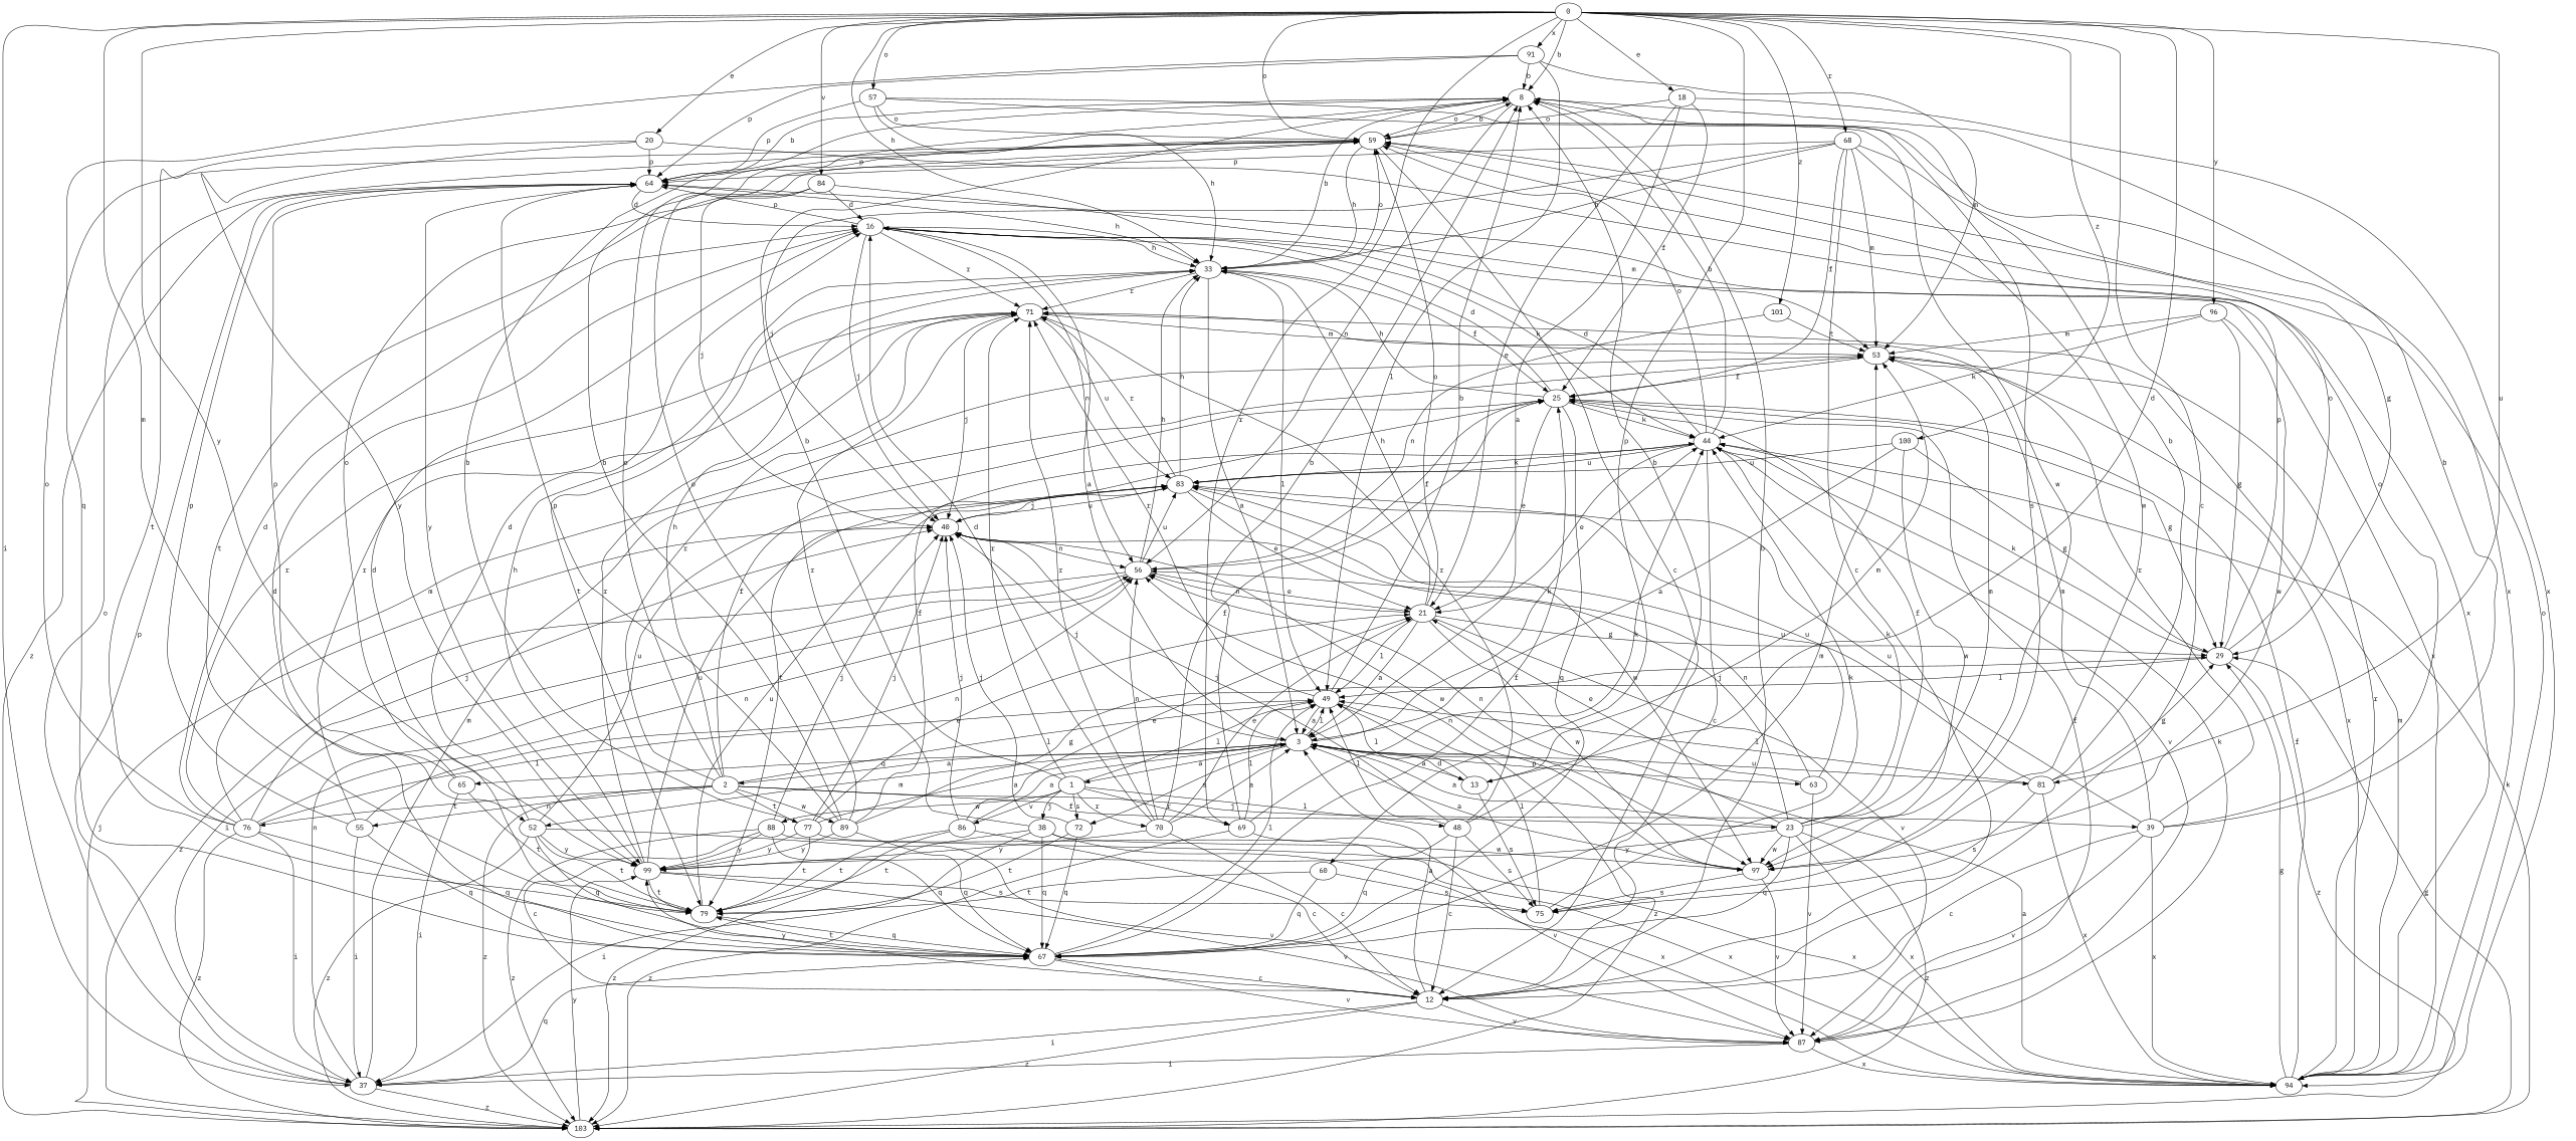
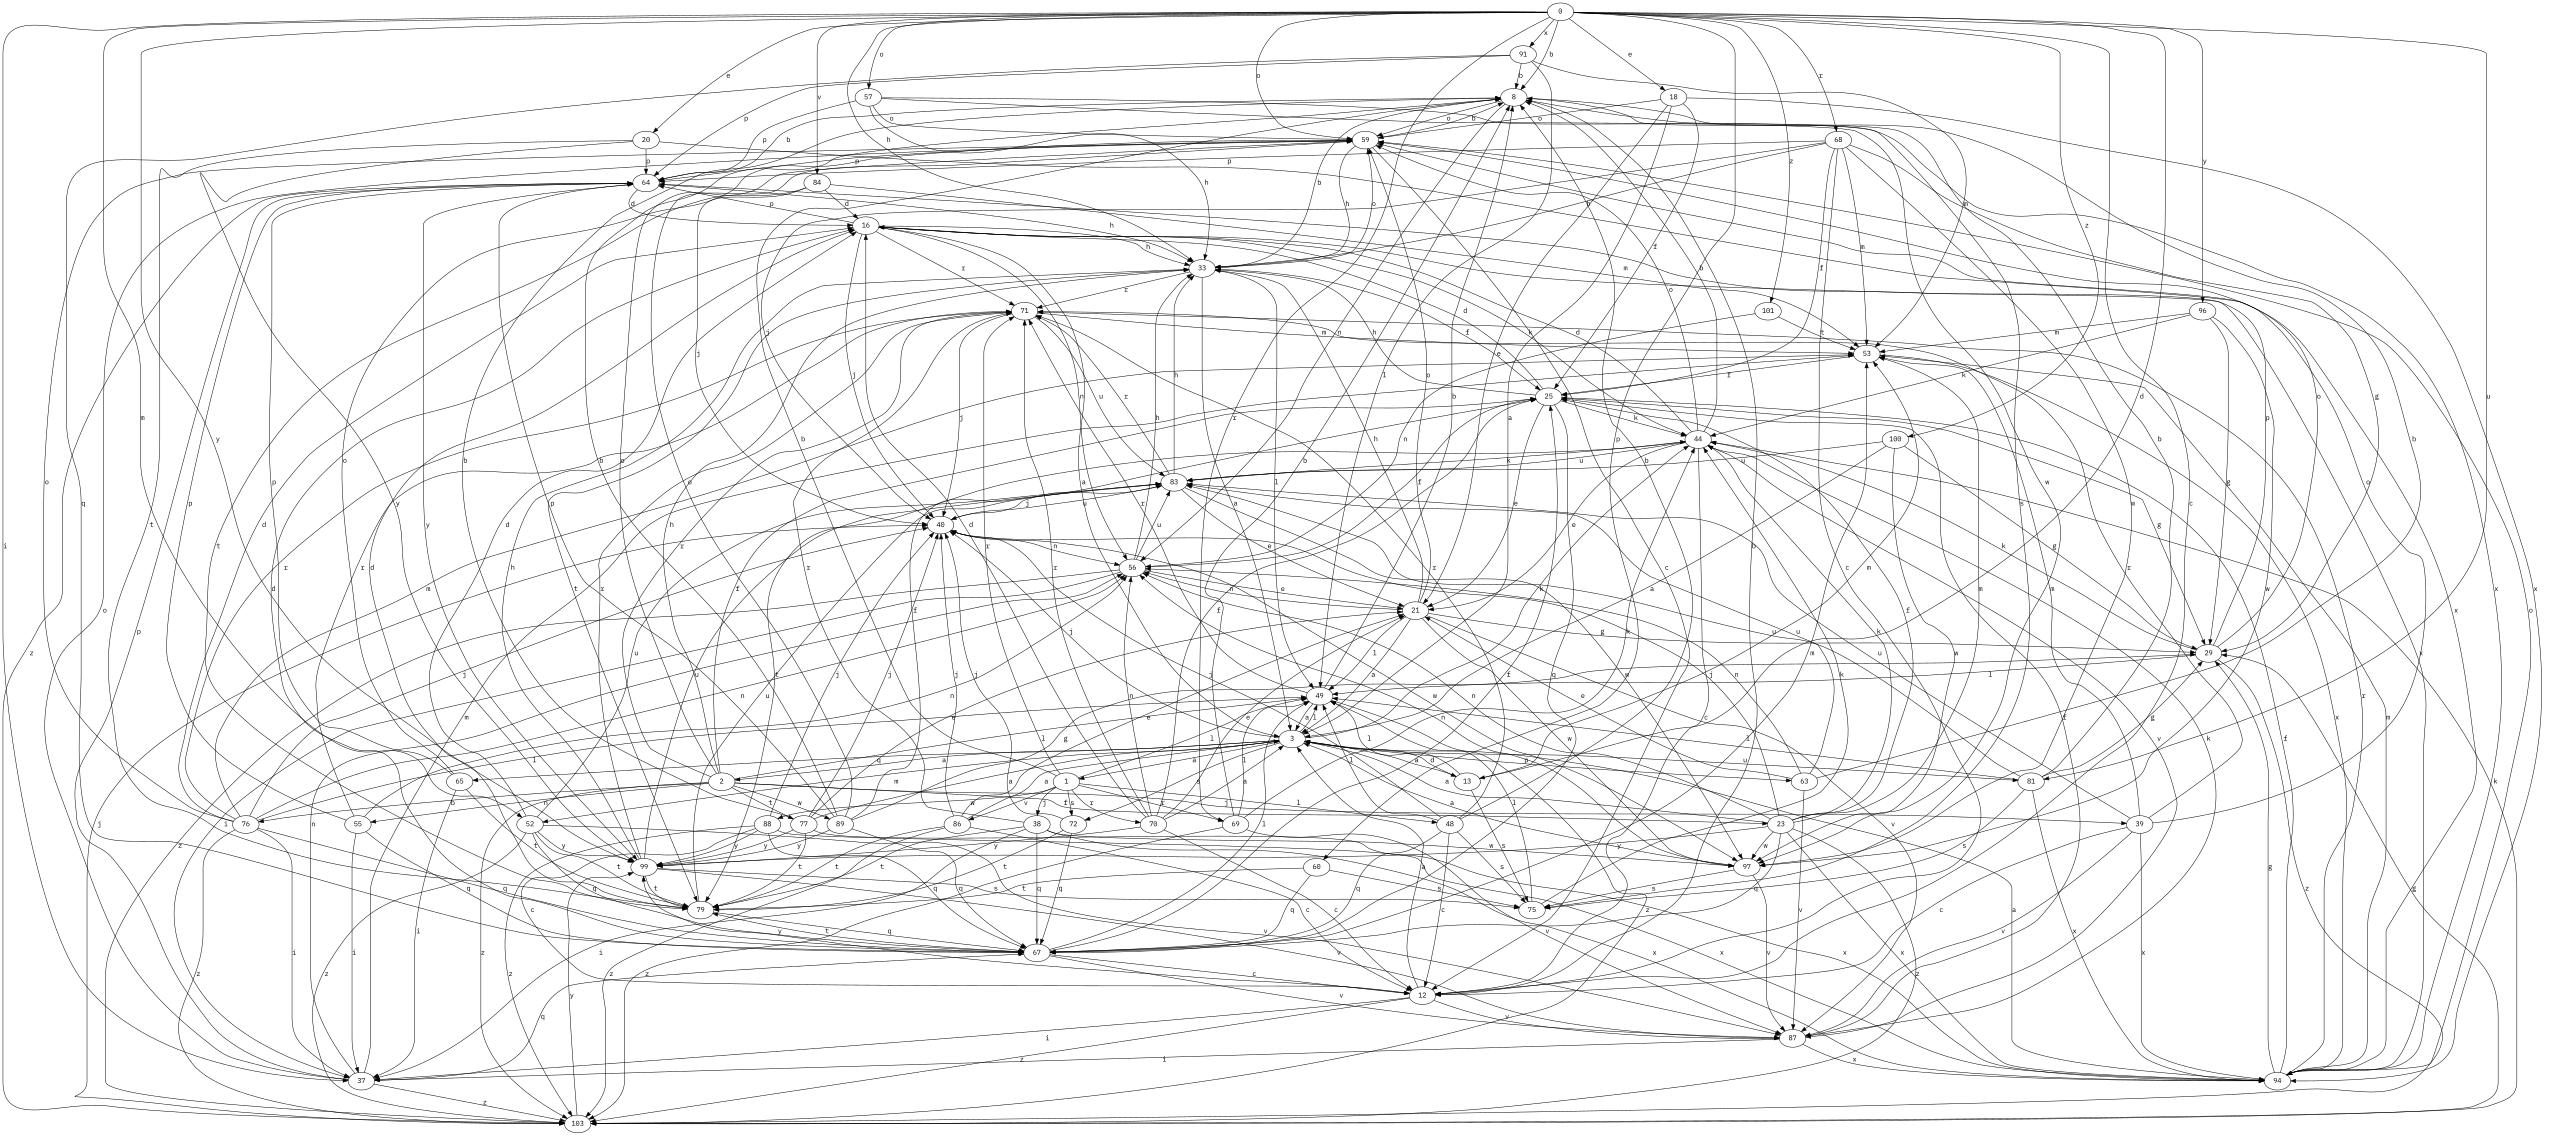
  strict digraph {
    fontname="IBM Plex Mono"
    node [fontname="IBM Plex Mono"]
    edge [fontname="IBM Plex Mono"]
    0
    8
    12
    13
    18
    20
    33
    37
    52
    57
    59
    60
    68
    69
    81
    84
    91
    96
    99
    100
    101
    56
    75
    103
    3
    87
    49
    53
    25
    94
    21
    64
    79
    71
    67
    16
    83
    n38 [label=97]
    40
    29
    44
    1
    38
    48
    70
    72
    86
    88
    2
    23
    39
    55
    76
    77
    89
    63
    65
    0 -> 8 [label=b]
    0 -> 12 [label=c]
    0 -> 13 [label=d]
    0 -> 18 [label=e]
    0 -> 20 [label=e]
    0 -> 33 [label=h]
    0 -> 37 [label=i]
    0 -> 52 [label=m]
    0 -> 57 [label=o]
    0 -> 59 [label=o]
    0 -> 60 [label=p]
    0 -> 68 [label=r]
    0 -> 69 [label=r]
    0 -> 81 [label=u]
    0 -> 84 [label=v]
    0 -> 91 [label=x]
    0 -> 96 [label=y]
    0 -> 99 [label=y]
    0 -> 100 [label=z]
    0 -> 101 [label=z]
    8 -> 59 [label=o]
    8 -> 56 [label=n]
    8 -> 75 [label=s]
    12 -> 8 [label=b]
    12 -> 37 [label=i]
    12 -> 99 [label=y]
    12 -> 103 [label=z]
    12 -> 3 [label=a]
    12 -> 87 [label=v]
    13 -> 75 [label=s]
    13 -> 3 [label=a]
    13 -> 49 [label=l]
    13 -> 53 [label=m]
    18 -> 59 [label=o]
    18 -> 3 [label=a]
    18 -> 25 [label=f]
    18 -> 94 [label=x]
    18 -> 21 [label=e]
    20 -> 99 [label=y]
    20 -> 94 [label=x]
    20 -> 64 [label=p]
    20 -> 79 [label=t]
    33 -> 8 [label=b]
    33 -> 59 [label=o]
    33 -> 3 [label=a]
    33 -> 49 [label=l]
    33 -> 25 [label=f]
    33 -> 79 [label=t]
    33 -> 71 [label=r]
    37 -> 59 [label=o]
    37 -> 56 [label=n]
    37 -> 103 [label=z]
    37 -> 53 [label=m]
    37 -> 64 [label=p]
    37 -> 67 [label=q]
    52 -> 99 [label=y]
    52 -> 103 [label=z]
    52 -> 87 [label=v]
    52 -> 79 [label=t]
    52 -> 67 [label=q]
    52 -> 16 [label=d]
    52 -> 83 [label=u]
    57 -> 33 [label=h]
    57 -> 59 [label=o]
    57 -> 94 [label=x]
    57 -> 64 [label=p]
    57 -> n38 [label=w]
    59 -> 8 [label=b]
    59 -> 12 [label=c]
    59 -> 33 [label=h]
    59 -> 64 [label=p]
    60 -> 75 [label=s]
    60 -> 79 [label=t]
    60 -> 67 [label=q]
    68 -> 12 [label=c]
    68 -> 33 [label=h]
    68 -> 53 [label=m]
    68 -> 25 [label=f]
    68 -> 64 [label=p]
    68 -> n38 [label=w]
    68 -> 40 [label=j]
    68 -> 29 [label=g]
    69 -> 8 [label=b]
    69 -> 103 [label=z]
    69 -> 87 [label=v]
    69 -> 49 [label=l]
    69 -> 44 [label=k]
    81 -> 8 [label=b]
    81 -> 75 [label=s]
    81 -> 49 [label=l]
    81 -> 94 [label=x]
    81 -> 83 [label=u]
    81 -> 29 [label=g]
    84 -> 53 [label=m]
    84 -> 79 [label=t]
    84 -> 16 [label=d]
    84 -> 40 [label=j]
    91 -> 8 [label=b]
    91 -> 49 [label=l]
    91 -> 53 [label=m]
    91 -> 64 [label=p]
    91 -> 67 [label=q]
    96 -> 53 [label=m]
    96 -> n38 [label=w]
    96 -> 29 [label=g]
    96 -> 44 [label=k]
    99 -> 33 [label=h]
    99 -> 75 [label=s]
    99 -> 87 [label=v]
    99 -> 79 [label=t]
    99 -> 71 [label=r]
    99 -> 83 [label=u]
    100 -> 3 [label=a]
    100 -> 83 [label=u]
    100 -> n38 [label=w]
    100 -> 29 [label=g]
    101 -> 56 [label=n]
    101 -> 53 [label=t]
    56 -> 33 [label=h]
    56 -> 37 [label=i]
    56 -> 103 [label=z]
    56 -> 25 [label=f]
    56 -> 21 [label=e]
    56 -> 83 [label=u]
    75 -> 49 [label=l]
    75 -> 44 [label=k]
    103 -> 99 [label=y]
    103 -> 40 [label=j]
    103 -> 29 [label=g]
    103 -> 44 [label=k]
    3 -> 13 [label=d]
    3 -> 52 [label=m]
    3 -> 81 [label=u]
    3 -> 49 [label=l]
    3 -> 40 [label=j]
    3 -> 44 [label=k]
    3 -> 1 [label=a]
    3 -> 72 [label=s]
    3 -> 2 [label=a]
    3 -> 63 [label=p]
    3 -> 65 [label=q]
    87 -> 37 [label=i]
    87 -> 25 [label=f]
    87 -> 94 [label=x]
    87 -> 44 [label=k]
    49 -> 8 [label=b]
    49 -> 103 [label=z]
    49 -> 3 [label=a]
    49 -> 71 [label=r]
    53 -> 25 [label=f]
    53 -> 94 [label=x]
    25 -> 33 [label=h]
    25 -> 21 [label=e]
    25 -> 67 [label=q]
    25 -> 16 [label=d]
    25 -> 29 [label=g]
    25 -> 44 [label=k]
    94 -> 59 [label=o]
    94 -> 3 [label=a]
    94 -> 53 [label=m]
    94 -> 25 [label=f]
    94 -> 71 [label=r]
    94 -> 29 [label=g]
    21 -> 33 [label=h]
    21 -> 59 [label=o]
    21 -> 56 [label=n]
    21 -> 3 [label=a]
    21 -> 87 [label=v]
    21 -> 49 [label=l]
    21 -> n38 [label=w]
    21 -> 29 [label=g]
    64 -> 8 [label=b]
    64 -> 33 [label=h]
    64 -> 99 [label=y]
    64 -> 103 [label=z]
    64 -> 16 [label=d]
    79 -> 67 [label=q]
    79 -> 16 [label=d]
    79 -> 83 [label=u]
    71 -> 53 [label=m]
    71 -> 83 [label=u]
    71 -> 40 [label=j]
    67 -> 12 [label=c]
    67 -> 87 [label=v]
    67 -> 49 [label=l]
    67 -> 53 [label=m]
    67 -> 25 [label=f]
    67 -> 79 [label=t]
    67 -> 16 [label=d]
    16 -> 33 [label=h]
    16 -> 56 [label=n]
    16 -> 3 [label=a]
    16 -> 94 [label=x]
    16 -> 64 [label=p]
    16 -> 71 [label=r]
    16 -> 40 [label=j]
    16 -> 44 [label=k]
    83 -> 33 [label=h]
    83 -> 21 [label=e]
    83 -> 71 [label=r]
    83 -> n38 [label=w]
    83 -> 40 [label=j]
    83 -> 44 [label=k]
    n38 -> 56 [label=n]
    n38 -> 75 [label=s]
    n38 -> 3 [label=a]
    n38 -> 87 [label=v]
    40 -> 56 [label=n]
    40 -> 83 [label=u]
    40 -> n38 [label=w]
    29 -> 59 [label=o]
    29 -> 103 [label=z]
    29 -> 49 [label=l]
    29 -> 64 [label=p]
    29 -> 44 [label=k]
    44 -> 8 [label=b]
    44 -> 12 [label=c]
    44 -> 59 [label=o]
    44 -> 87 [label=v]
    44 -> 21 [label=e]
    44 -> 79 [label=t]
    44 -> 16 [label=d]
    44 -> 83 [label=u]
    1 -> 8 [label=b]
    1 -> 69 [label=r]
    1 -> 49 [label=l]
    1 -> 71 [label=r]
    1 -> 38 [label=j]
    1 -> 48 [label=l]
    1 -> 70 [label=r]
    1 -> 72 [label=s]
    1 -> 86 [label=v]
    1 -> 88 [label=w]
    38 -> 37 [label=i]
    38 -> 94 [label=x]
    38 -> 79 [label=t]
    38 -> 71 [label=r]
    38 -> 67 [label=q]
    38 -> n38 [label=w]
    48 -> 8 [label=b]
    48 -> 12 [label=c]
    48 -> 75 [label=s]
    48 -> 49 [label=l]
    48 -> 71 [label=r]
    48 -> 67 [label=q]
    48 -> 40 [label=j]
    70 -> 12 [label=c]
    70 -> 99 [label=y]
    70 -> 56 [label=n]
    70 -> 3 [label=a]
    70 -> 25 [label=f]
    70 -> 21 [label=e]
    70 -> 71 [label=r]
    70 -> 16 [label=d]
    72 -> 79 [label=t]
    72 -> 67 [label=q]
    72 -> 40 [label=j]
    86 -> 12 [label=c]
    86 -> 103 [label=z]
    86 -> 3 [label=a]
    86 -> 21 [label=e]
    86 -> 79 [label=t]
    86 -> 40 [label=j]
    88 -> 12 [label=c]
    88 -> 99 [label=y]
    88 -> 103 [label=z]
    88 -> 94 [label=x]
    88 -> 67 [label=q]
    88 -> 40 [label=j]
    2 -> 33 [label=h]
    2 -> 59 [label=o]
    2 -> 103 [label=z]
    2 -> 49 [label=l]
    2 -> 25 [label=f]
    2 -> 71 [label=r]
    2 -> 23 [label=f]
    2 -> 39 [label=j]
    2 -> 55 [label=n]
-   2 -> 76 [label=t]
+   2 -> 76 [label=b]
    2 -> 77 [label=t]
    2 -> 89 [label=w]
    23 -> 99 [label=y]
    23 -> 56 [label=n]
    23 -> 103 [label=z]
    23 -> 3 [label=a]
    23 -> 53 [label=m]
    23 -> 25 [label=f]
    23 -> 94 [label=x]
    23 -> 67 [label=q]
    23 -> n38 [label=w]
    23 -> 40 [label=j]
    23 -> 44 [label=k]
    39 -> 12 [label=c]
    39 -> 59 [label=o]
    39 -> 87 [label=v]
    39 -> 53 [label=m]
    39 -> 94 [label=x]
    39 -> 71 [label=r]
    39 -> 83 [label=u]
    55 -> 37 [label=i]
    55 -> 56 [label=n]
    55 -> 64 [label=p]
    55 -> 71 [label=r]
    55 -> 67 [label=q]
    76 -> 37 [label=i]
    76 -> 59 [label=o]
    76 -> 56 [label=n]
    76 -> 103 [label=z]
    76 -> 49 [label=l]
    76 -> 53 [label=m]
    76 -> 71 [label=r]
    76 -> 67 [label=q]
    76 -> 16 [label=d]
    76 -> 40 [label=j]
    77 -> 8 [label=b]
    77 -> 99 [label=y]
    77 -> 3 [label=a]
    77 -> 94 [label=x]
    77 -> 21 [label=e]
    77 -> 79 [label=t]
    77 -> 40 [label=j]
    89 -> 8 [label=b]
    89 -> 59 [label=o]
    89 -> 99 [label=y]
    89 -> 25 [label=f]
    89 -> 64 [label=p]
    89 -> 67 [label=q]
    89 -> 29 [label=g]
-   39 -> 8 [label=b]
+   63 -> 8 [label=b]
    63 -> 56 [label=n]
    63 -> 87 [label=v]
    63 -> 21 [label=e]
    63 -> 83 [label=u]
    65 -> 37 [label=i]
    65 -> 59 [label=o]
    65 -> 64 [label=p]
    65 -> 79 [label=t]
  }
